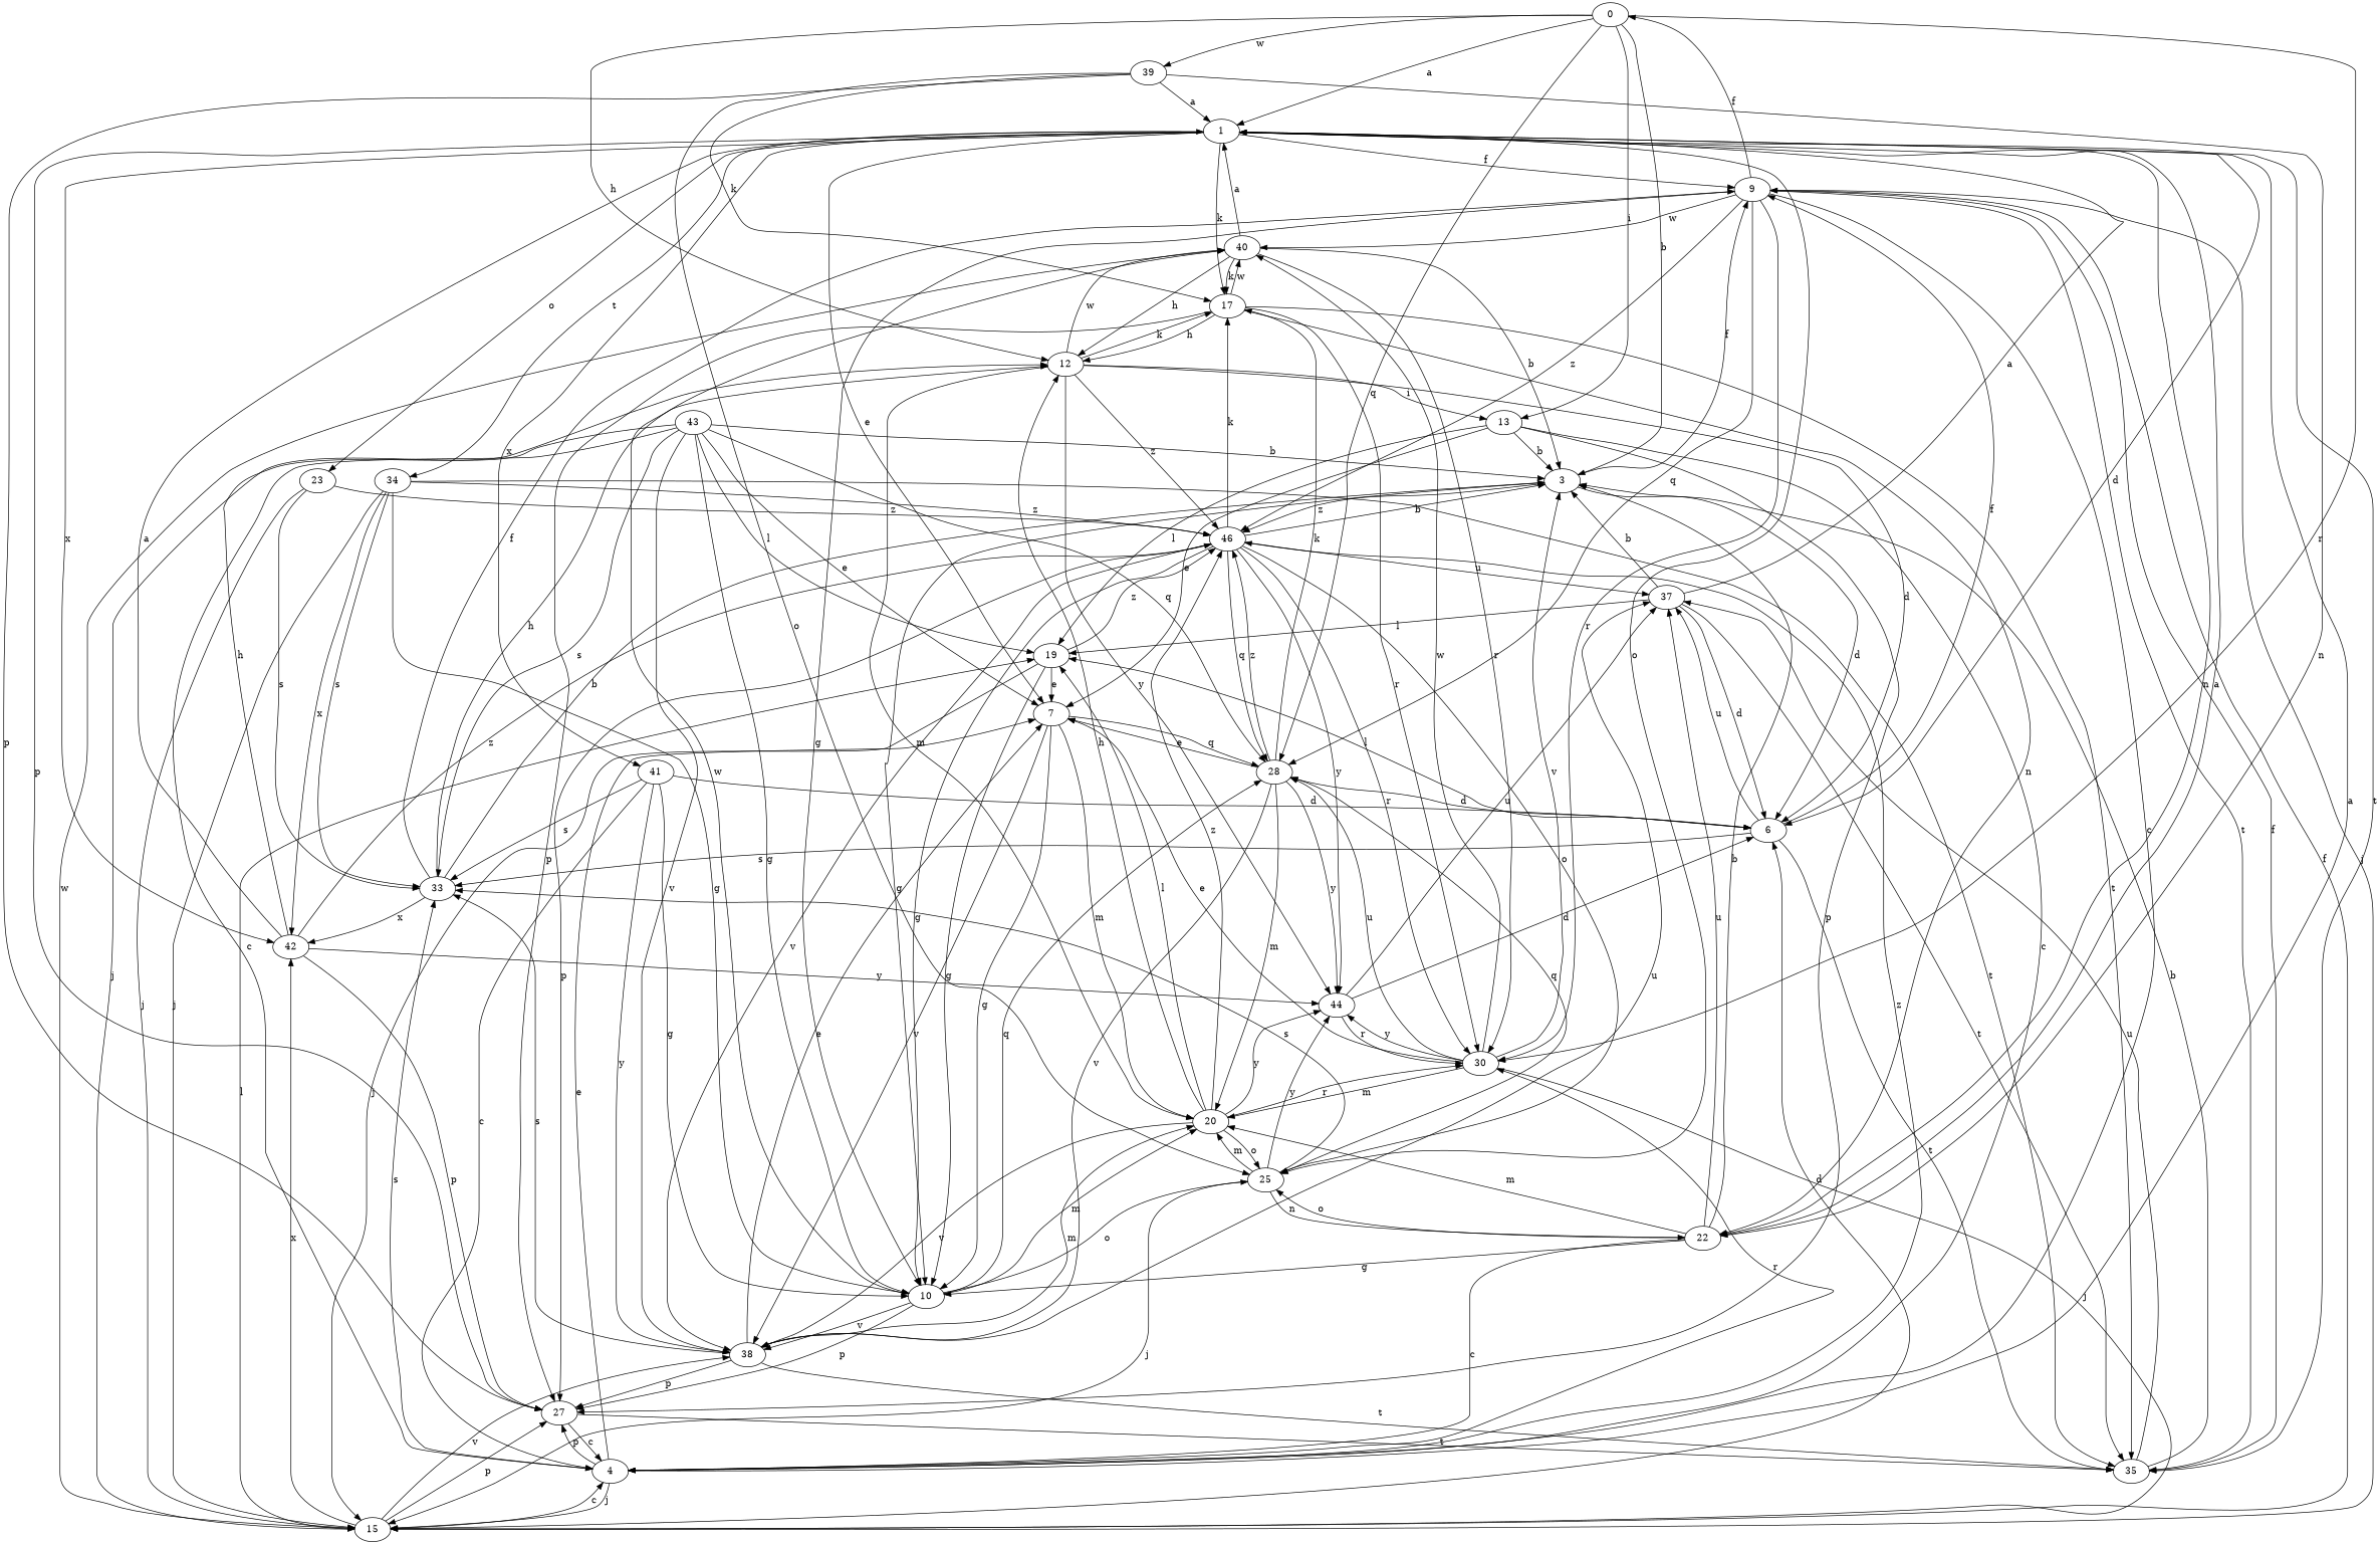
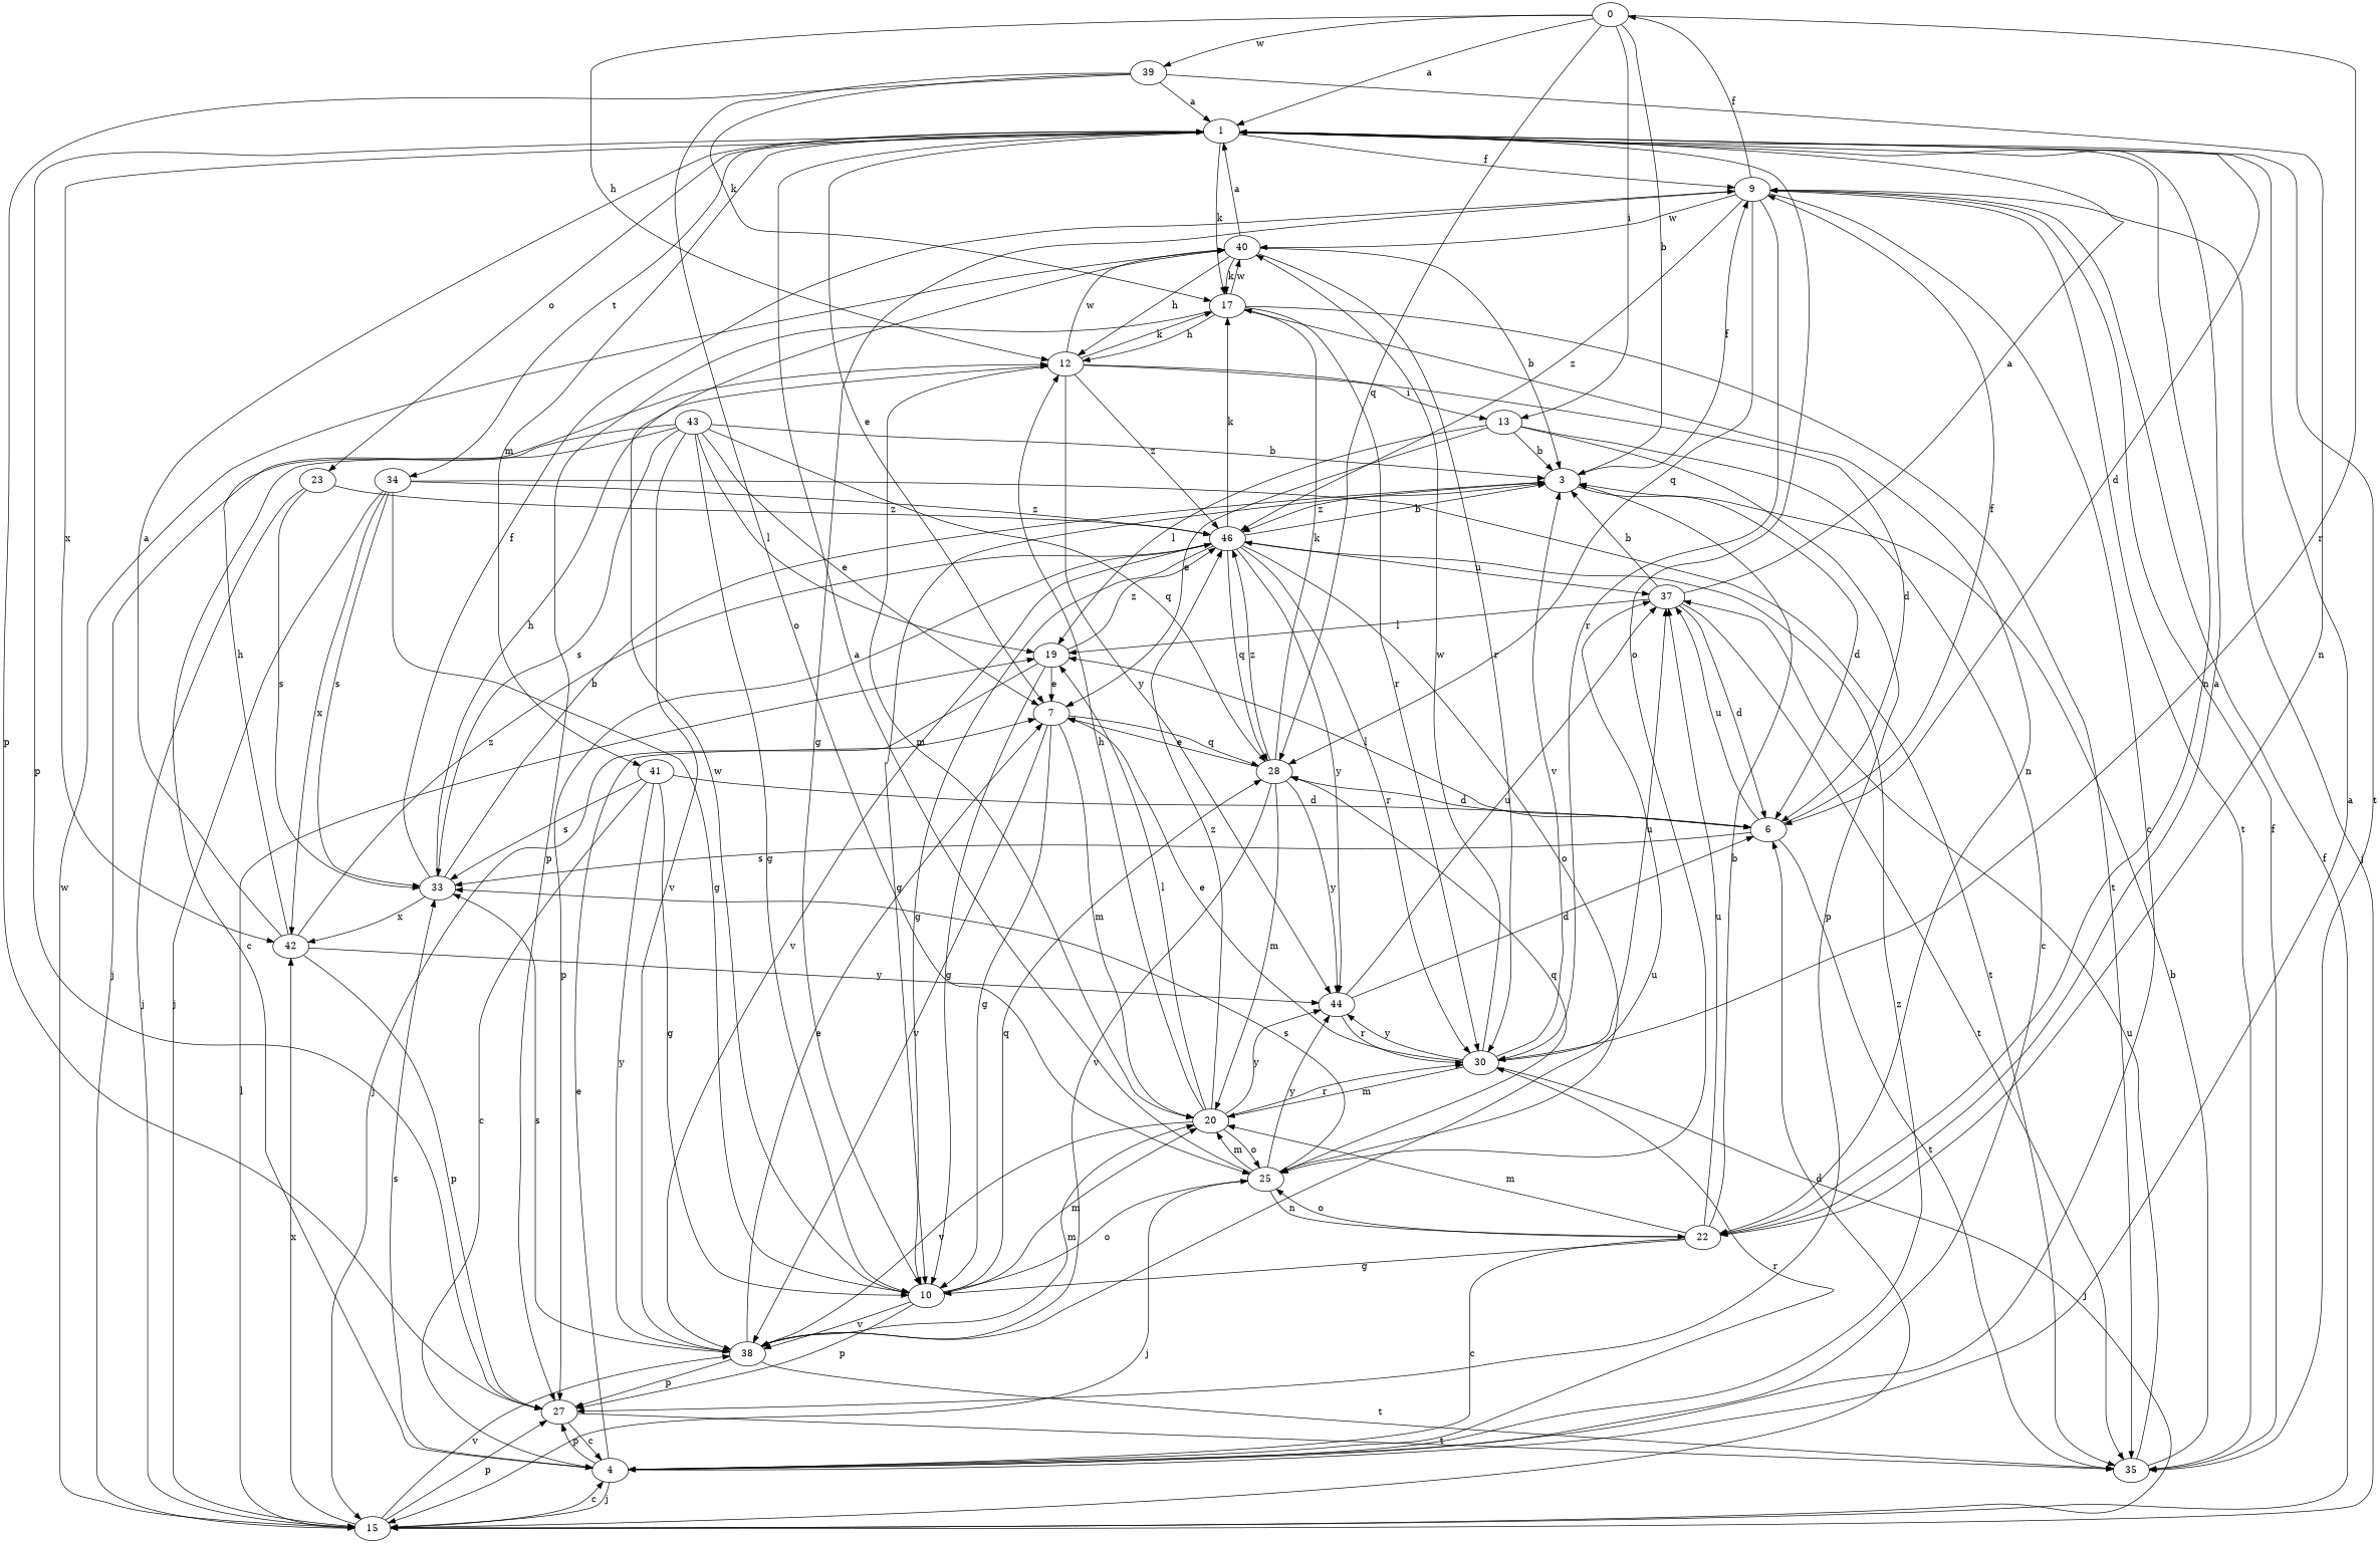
  strict digraph {
    0
    1
    3
    12
    13
    28
    30
    39
    9
    6
    7
    17
    22
    23
    25
    27
    34
    35
    41
    42
    10
    46
    4
    15
    40
    20
    44
    19
    38
    37
    33
    43
    0 -> 1 [label=a]
    0 -> 3 [label=b]
    0 -> 12 [label=h]
    0 -> 13 [label=i]
    0 -> 28 [label=q]
    0 -> 30 [label=r]
    0 -> 39 [label=w]
    1 -> 9 [label=f]
    1 -> 6 [label=d]
    1 -> 7 [label=e]
    1 -> 17 [label=k]
    1 -> 22 [label=n]
    1 -> 23 [label=o]
    1 -> 25 [label=o]
    1 -> 27 [label=p]
    1 -> 34 [label=t]
    1 -> 35 [label=t]
-   1 -> 41 [label=x]
+   1 -> 41 [label=m]
    1 -> 42 [label=x]
    3 -> 9 [label=f]
    3 -> 6 [label=d]
    3 -> 10 [label=g]
    3 -> 46 [label=z]
    12 -> 13 [label=i]
    12 -> 6 [label=d]
    12 -> 17 [label=k]
    12 -> 46 [label=z]
    12 -> 40 [label=w]
    12 -> 20 [label=m]
    12 -> 44 [label=y]
    13 -> 3 [label=b]
    13 -> 7 [label=e]
    13 -> 27 [label=p]
    13 -> 4 [label=c]
    13 -> 19 [label=l]
    28 -> 6 [label=d]
    28 -> 7 [label=e]
    28 -> 17 [label=k]
    28 -> 46 [label=z]
    28 -> 20 [label=m]
    28 -> 44 [label=y]
    28 -> 38 [label=v]
    30 -> 3 [label=v]
    30 -> 7 [label=e]
    30 -> 15 [label=j]
    30 -> 40 [label=w]
    30 -> 20 [label=m]
    30 -> 44 [label=y]
-   30 -> 28 [label=u]
+   30 -> 37 [label=u]
    39 -> 1 [label=a]
    39 -> 17 [label=k]
    39 -> 22 [label=n]
    39 -> 25 [label=o]
    39 -> 27 [label=p]
    9 -> 0 [label=f]
    9 -> 28 [label=q]
    9 -> 30 [label=r]
    9 -> 35 [label=t]
    9 -> 10 [label=g]
    9 -> 46 [label=z]
    9 -> 4 [label=c]
    9 -> 15 [label=j]
    9 -> 40 [label=w]
    6 -> 9 [label=f]
    6 -> 35 [label=t]
    6 -> 19 [label=l]
    6 -> 37 [label=u]
    6 -> 33 [label=s]
    7 -> 28 [label=q]
    7 -> 10 [label=g]
    7 -> 20 [label=m]
    7 -> 38 [label=v]
    17 -> 12 [label=h]
    17 -> 30 [label=r]
    17 -> 22 [label=n]
    17 -> 27 [label=p]
    17 -> 35 [label=t]
    17 -> 40 [label=w]
    22 -> 1 [label=a]
    22 -> 3 [label=b]
    22 -> 25 [label=o]
    22 -> 10 [label=g]
    22 -> 4 [label=c]
    22 -> 20 [label=m]
    22 -> 37 [label=u]
    23 -> 46 [label=z]
    23 -> 15 [label=j]
    23 -> 33 [label=s]
+   25 -> 1 [label=a]
    25 -> 28 [label=q]
    25 -> 22 [label=n]
    25 -> 15 [label=j]
    25 -> 20 [label=m]
    25 -> 44 [label=y]
    25 -> 33 [label=s]
    27 -> 35 [label=t]
    27 -> 4 [label=c]
    34 -> 35 [label=t]
    34 -> 42 [label=x]
    34 -> 10 [label=g]
    34 -> 46 [label=z]
    34 -> 15 [label=j]
    34 -> 33 [label=s]
    35 -> 3 [label=b]
    35 -> 9 [label=f]
    35 -> 37 [label=u]
    41 -> 6 [label=d]
    41 -> 10 [label=g]
    41 -> 4 [label=c]
    41 -> 38 [label=y]
    41 -> 33 [label=s]
    42 -> 1 [label=a]
    42 -> 12 [label=h]
    42 -> 27 [label=p]
    42 -> 46 [label=z]
    42 -> 44 [label=y]
    10 -> 28 [label=q]
    10 -> 25 [label=o]
    10 -> 27 [label=p]
    10 -> 40 [label=w]
    10 -> 20 [label=m]
    10 -> 38 [label=v]
    46 -> 3 [label=b]
    46 -> 28 [label=q]
    46 -> 30 [label=r]
    46 -> 17 [label=k]
    46 -> 25 [label=o]
    46 -> 27 [label=p]
    46 -> 10 [label=g]
    46 -> 44 [label=y]
    46 -> 38 [label=v]
    46 -> 37 [label=u]
    4 -> 1 [label=a]
    4 -> 30 [label=r]
    4 -> 7 [label=e]
    4 -> 27 [label=p]
    4 -> 46 [label=z]
    4 -> 15 [label=j]
    4 -> 33 [label=s]
    15 -> 9 [label=f]
    15 -> 6 [label=d]
    15 -> 27 [label=p]
    15 -> 42 [label=x]
    15 -> 4 [label=c]
    15 -> 40 [label=w]
    15 -> 19 [label=l]
    15 -> 38 [label=v]
    40 -> 1 [label=a]
    40 -> 3 [label=b]
    40 -> 12 [label=h]
    40 -> 30 [label=r]
    40 -> 17 [label=k]
    20 -> 12 [label=h]
    20 -> 30 [label=r]
    20 -> 25 [label=o]
    20 -> 46 [label=z]
    20 -> 44 [label=y]
    20 -> 19 [label=l]
    20 -> 38 [label=v]
    44 -> 30 [label=r]
    44 -> 6 [label=d]
    44 -> 37 [label=u]
    19 -> 7 [label=e]
    19 -> 10 [label=g]
    19 -> 46 [label=z]
    19 -> 15 [label=j]
    38 -> 7 [label=e]
    38 -> 27 [label=p]
    38 -> 35 [label=t]
    38 -> 20 [label=m]
    38 -> 37 [label=u]
    38 -> 33 [label=s]
    37 -> 1 [label=a]
    37 -> 3 [label=b]
    37 -> 6 [label=d]
    37 -> 35 [label=t]
    37 -> 19 [label=l]
    33 -> 3 [label=b]
    33 -> 12 [label=h]
    33 -> 9 [label=f]
    33 -> 42 [label=x]
    43 -> 3 [label=b]
    43 -> 28 [label=q]
    43 -> 7 [label=e]
    43 -> 10 [label=g]
    43 -> 4 [label=c]
    43 -> 15 [label=j]
    43 -> 19 [label=l]
    43 -> 38 [label=v]
    43 -> 33 [label=s]
  }
